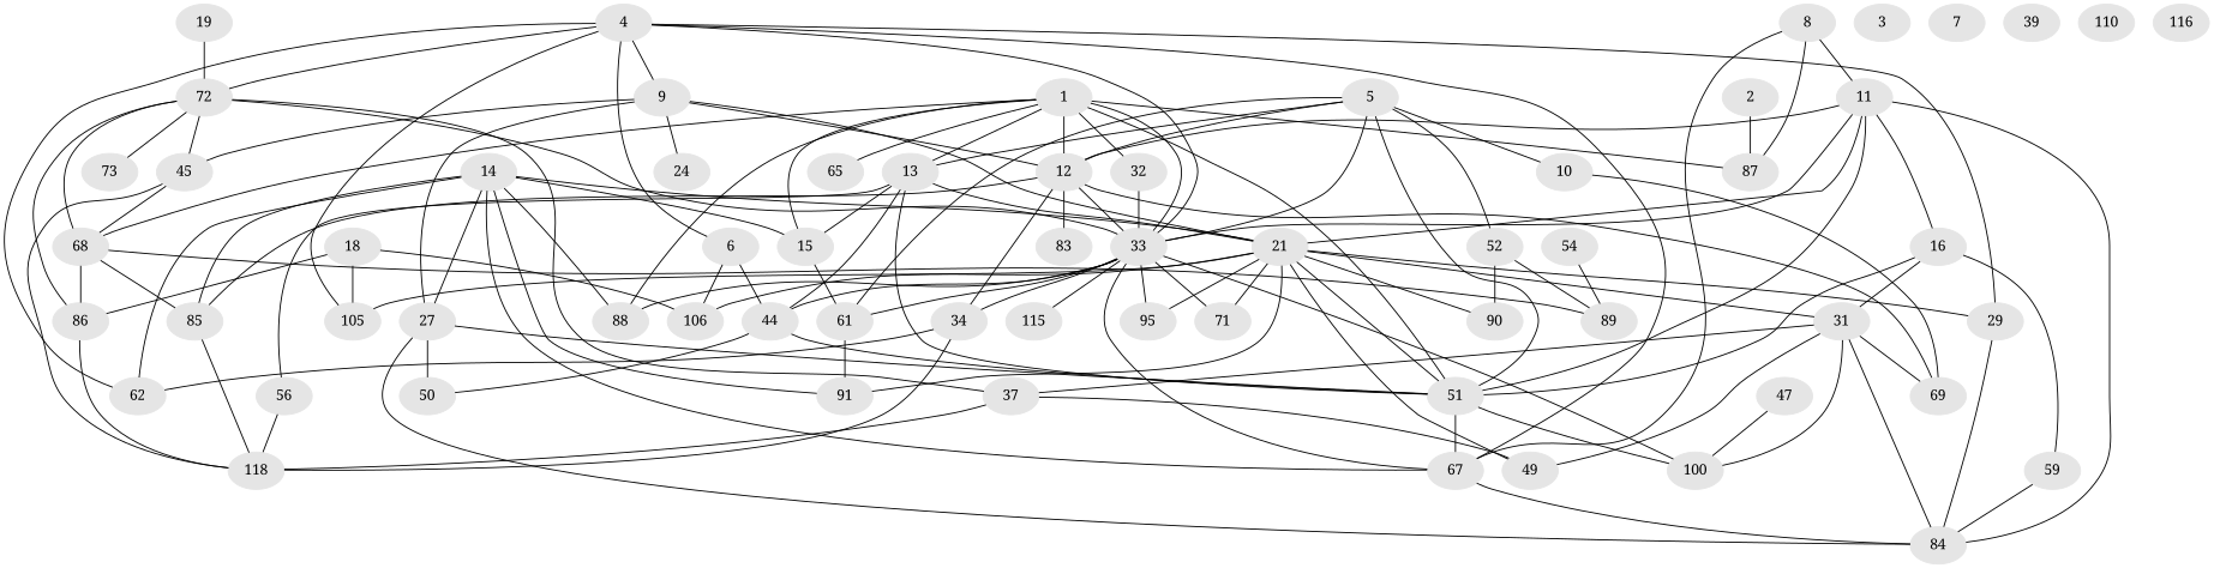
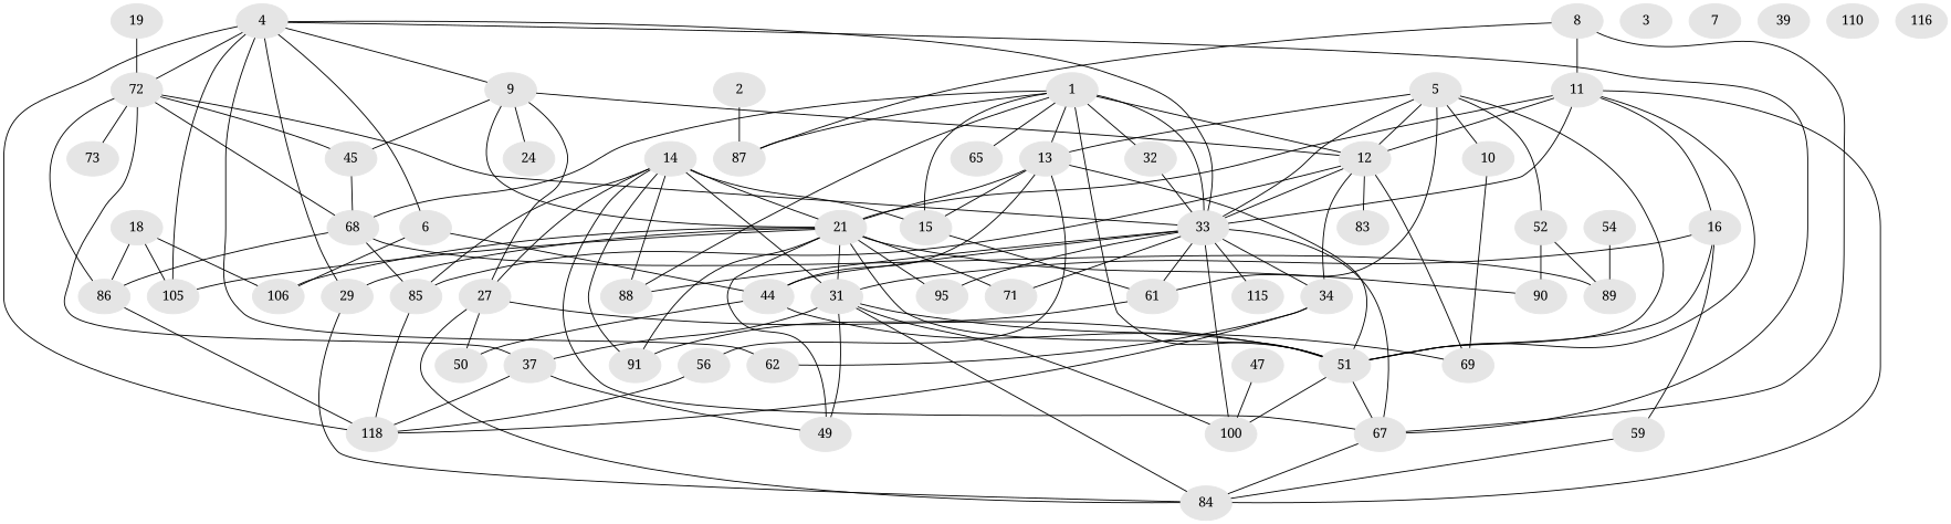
  graph {
    fontname="Noto Serif"
    node [color=gray90 fontname="Noto Serif" style=filled]
    edge [fontname="Noto Serif"]
    1 [super="+80+112"]
    12 [super="+17+36+26"]
    13 [super="+79"]
    15 [super="+23"]
    32
    33 [super="+70"]
    51 [super="+58"]
    65
    68
    87 [super="+101"]
    88
    69
    34
    83
    85
    44
    21 [super="+102+43+42+25"]
    56
    61
    67 [super="+99"]
    71
    100 [super="+109"]
    95
    115
    86
    89
    2 [super="+76"]
    3 [super="+78"]
    4 [super="+41+20+48"]
    6 [super="+63"]
    9 [super="+38"]
    n32 [label=72 super="+53"]
    29 [super="+64"]
    62 [super="+128"]
    105
    118 [super="+127"]
    106
    24
    27 [super="+30+77"]
    45
    37 [super="+114"]
    73
    84 [super="+103"]
    5 [super="+46+40"]
    10
    52
    90
    91
    50 [super="+72+117"]
    7
    8 [super="+107+60"]
    11 [super="+111+96"]
    16 [super="+82+97"]
    31 [super="+35+92"]
    49 [super="+75"]
    59
    14
    18 [super="+108"]
    19
    39 [super="+93"]
    47
    54
    110
    116
    1 -- 12 [weight=3]
    1 -- 13
    1 -- 15
    1 -- 32
    1 -- 33
    1 -- 51
    1 -- 65
    1 -- 68
    1 -- 87
    1 -- 88
    12 -- 33
    12 -- 69
    12 -- 34
    12 -- 83
    12 -- 85
    13 -- 15
    13 -- 51
    13 -- 44
    13 -- 21
    13 -- 56
    15 -- 61
    32 -- 33
    33 -- 88
    33 -- 34
    33 -- 44
    33 -- 61
    33 -- 67
    33 -- 71
    33 -- 100
    33 -- 95
    33 -- 115
    51 -- 67
    51 -- 100
    68 -- 85
    68 -- 86
    68 -- 89
    34 -- 62
    34 -- 118
    85 -- 118
    44 -- 51
    44 -- 50
    21 -- 51
    21 -- 71
    21 -- 95
    21 -- 29
    21 -- 105
    21 -- 106
    21 -- 90
    21 -- 91
    21 -- 31 [weight=2]
    21 -- 49
    56 -- 118
    61 -- 91
    67 -- 84
    86 -- 118
    2 -- 87
    4 -- 33
    4 -- 67
    4 -- 6
    4 -- 9
    4 -- n32
    4 -- 29
    4 -- 62
    4 -- 105
-   45 -- 118
+   4 -- 118
    6 -- 44
    6 -- 106
    9 -- 12
    9 -- 21
    9 -- 24
    9 -- 27
    9 -- 45
    n32 -- 33 [weight=2]
    n32 -- 68
    n32 -- 86
    n32 -- 45
    n32 -- 37
    n32 -- 73
    29 -- 84
    27 -- 51
    27 -- 84
    27 -- 50
    45 -- 68
    37 -- 118
    37 -- 49
    5 -- 12
    5 -- 13
    5 -- 33
    5 -- 51
    5 -- 61
    5 -- 10
    5 -- 52
    10 -- 69
    52 -- 89
    52 -- 90
    8 -- 87
    8 -- 67
    8 -- 11
    11 -- 12 [weight=2]
    11 -- 33
    11 -- 51
    11 -- 21
    11 -- 84
    11 -- 16
    16 -- 51
    16 -- 31
    16 -- 59
    31 -- 69
    31 -- 100
    31 -- 37
    31 -- 84
    31 -- 49
    59 -- 84
    14 -- 15
    14 -- 88
    14 -- 85
    14 -- 21
    14 -- 67
    14 -- 27
    14 -- 91
-   14 -- 62
+   14 -- 31
    18 -- 86
    18 -- 105
    18 -- 106
    19 -- n32
    47 -- 100
    54 -- 89
  }
